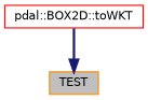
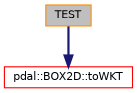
  digraph {
    rankdir=TB
    node [fontname=Helvetica fontsize=10 shape=record style=filled]
    n1 [color=darkorange fillcolor=grey75 fontcolor=black height=0.2 label=TEST width=0.4]
    n2 [color=red fillcolor=white height=0.2 label="pdal::BOX2D::toWKT" width=0.4]
-   n2 -> n1 [color=midnightblue fontname=Helvetica fontsize=10 labelfontname=Helvetica labelfontsize=10 style=bold]
+   n1 -> n2 [color=midnightblue fontname=Helvetica fontsize=10 labelfontname=Helvetica labelfontsize=10 style=bold]
  }
